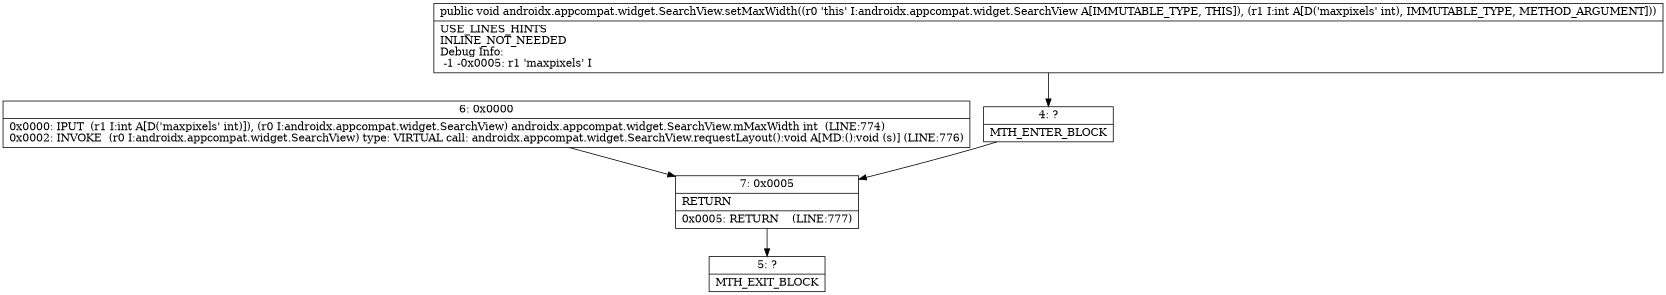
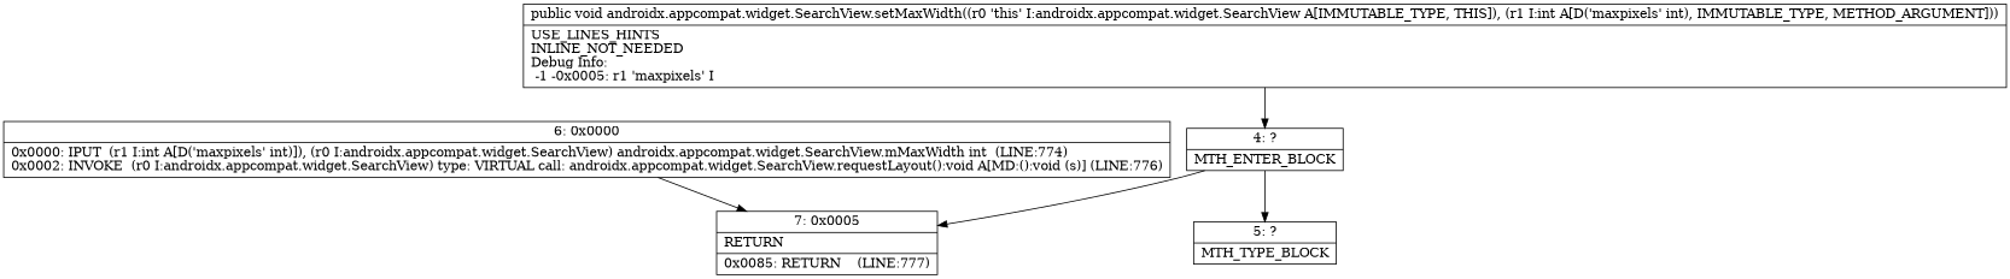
  digraph {
    node [shape=record]
    n1 [label="{4\:\ ?|MTH_ENTER_BLOCK\l}"]
-   n2 [label="{7\:\ 0x0005|RETURN\l|0x0005: RETURN    (LINE:777)\l}"]
+   n2 [label="{7\:\ 0x0005|RETURN\l|0x0085: RETURN    (LINE:777)\l}"]
    n3 [label="{6\:\ 0x0000|0x0000: IPUT  (r1 I:int A[D('maxpixels' int)]), (r0 I:androidx.appcompat.widget.SearchView) androidx.appcompat.widget.SearchView.mMaxWidth int  (LINE:774)\l0x0002: INVOKE  (r0 I:androidx.appcompat.widget.SearchView) type: VIRTUAL call: androidx.appcompat.widget.SearchView.requestLayout():void A[MD:():void (s)] (LINE:776)\l}"]
-   n4 [label="{5\:\ ?|MTH_EXIT_BLOCK\l}"]
+   n4 [label="{5\:\ ?|MTH_TYPE_BLOCK\l}"]
    n5 [label="{public void androidx.appcompat.widget.SearchView.setMaxWidth((r0 'this' I:androidx.appcompat.widget.SearchView A[IMMUTABLE_TYPE, THIS]), (r1 I:int A[D('maxpixels' int), IMMUTABLE_TYPE, METHOD_ARGUMENT]))  | USE_LINES_HINTS\lINLINE_NOT_NEEDED\lDebug Info:\l  \-1 \-0x0005: r1 'maxpixels' I\l}"]
    n1 -> n2
-   n2 -> n4
+   n1 -> n4
    n3 -> n2
    n5 -> n1
  }
